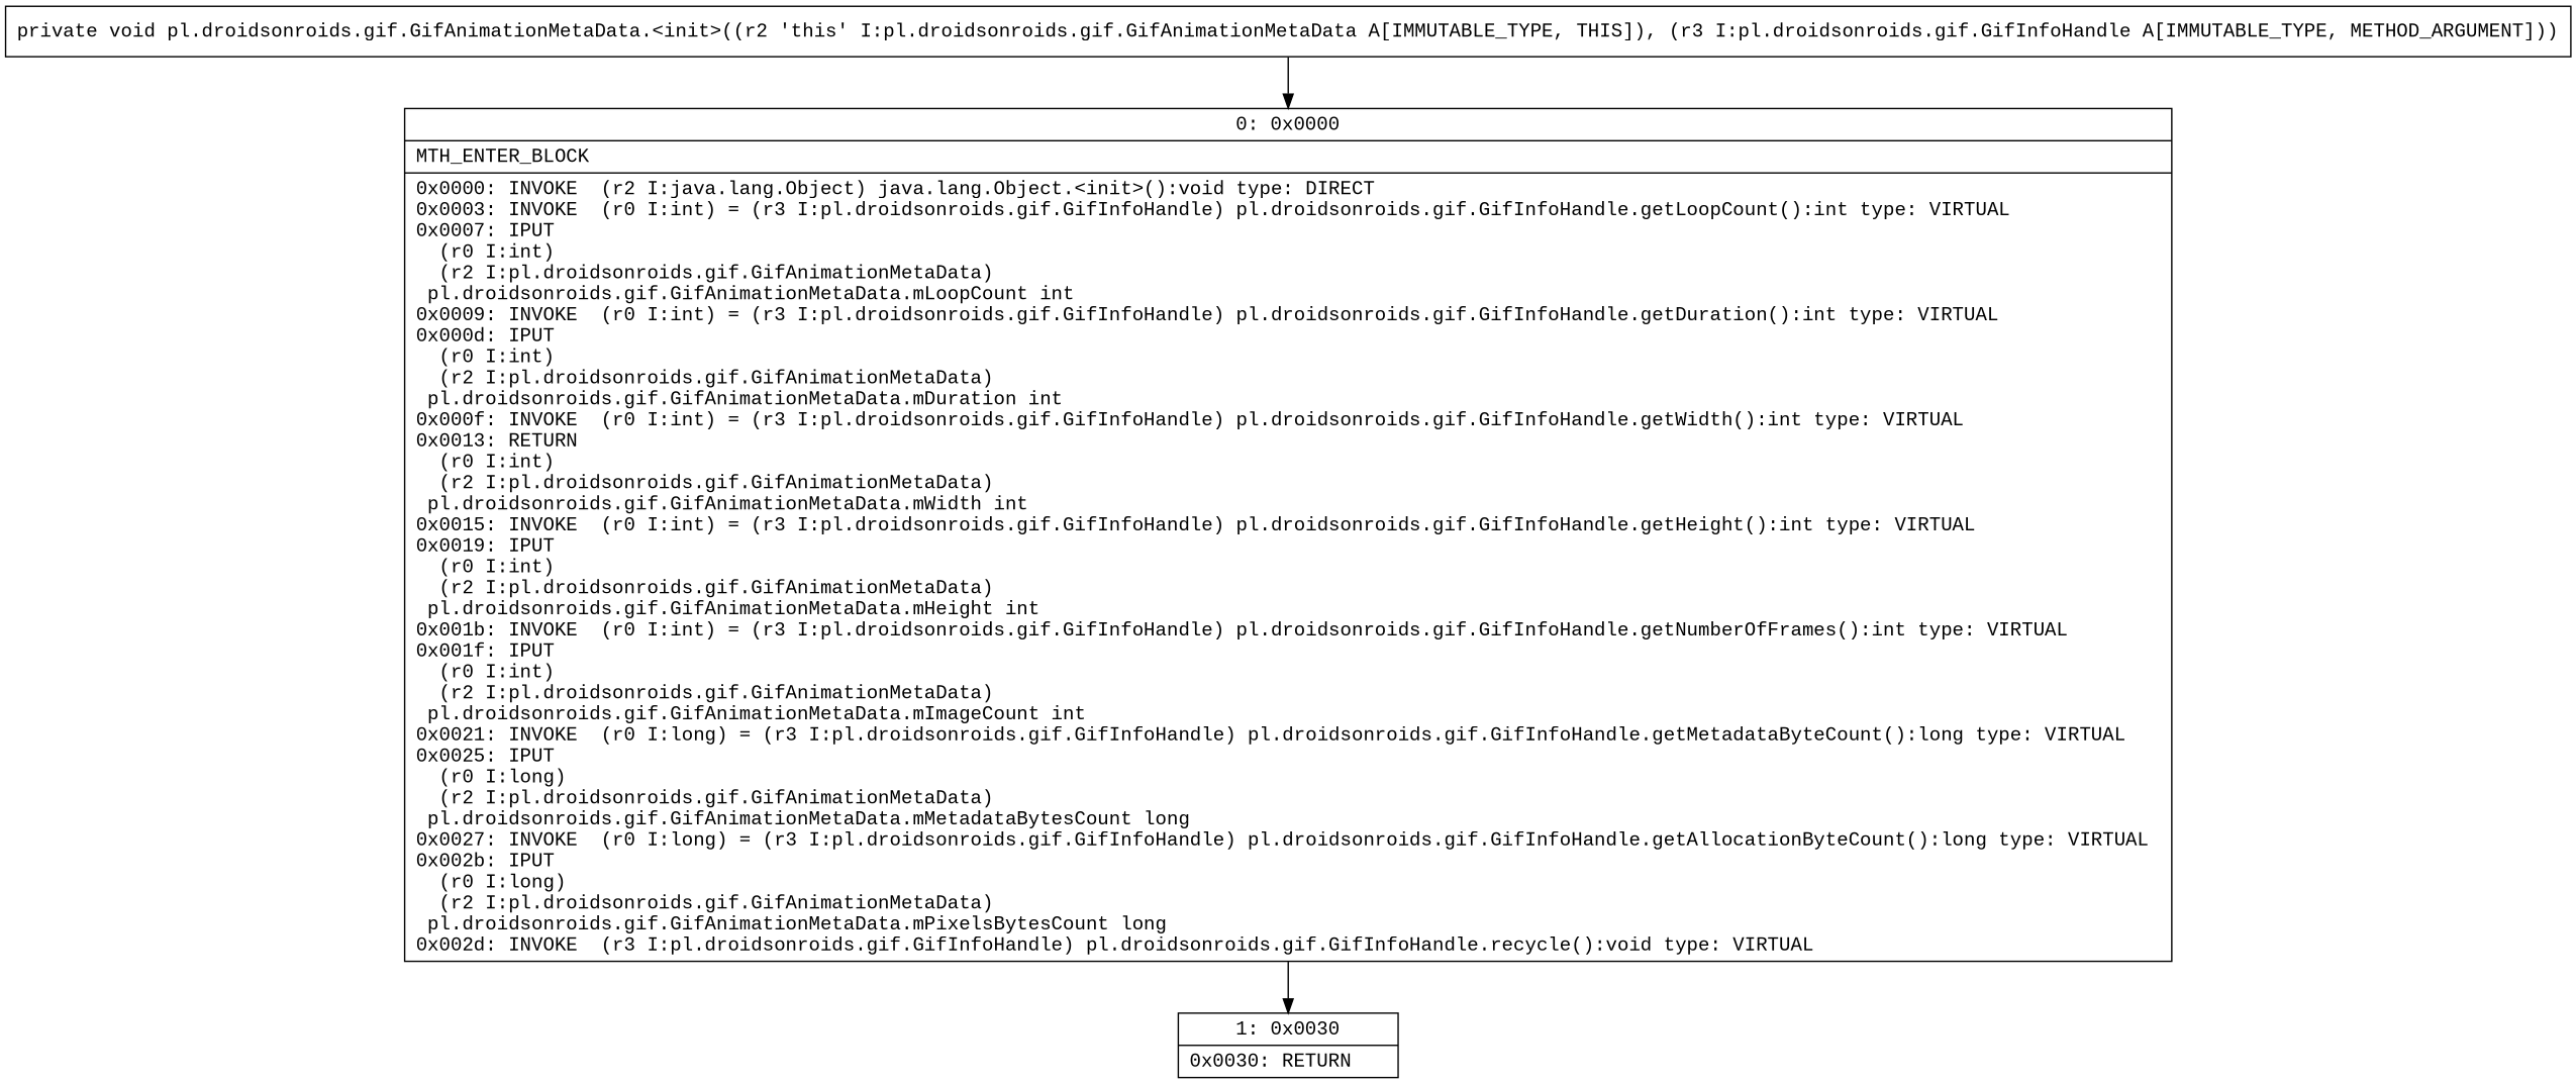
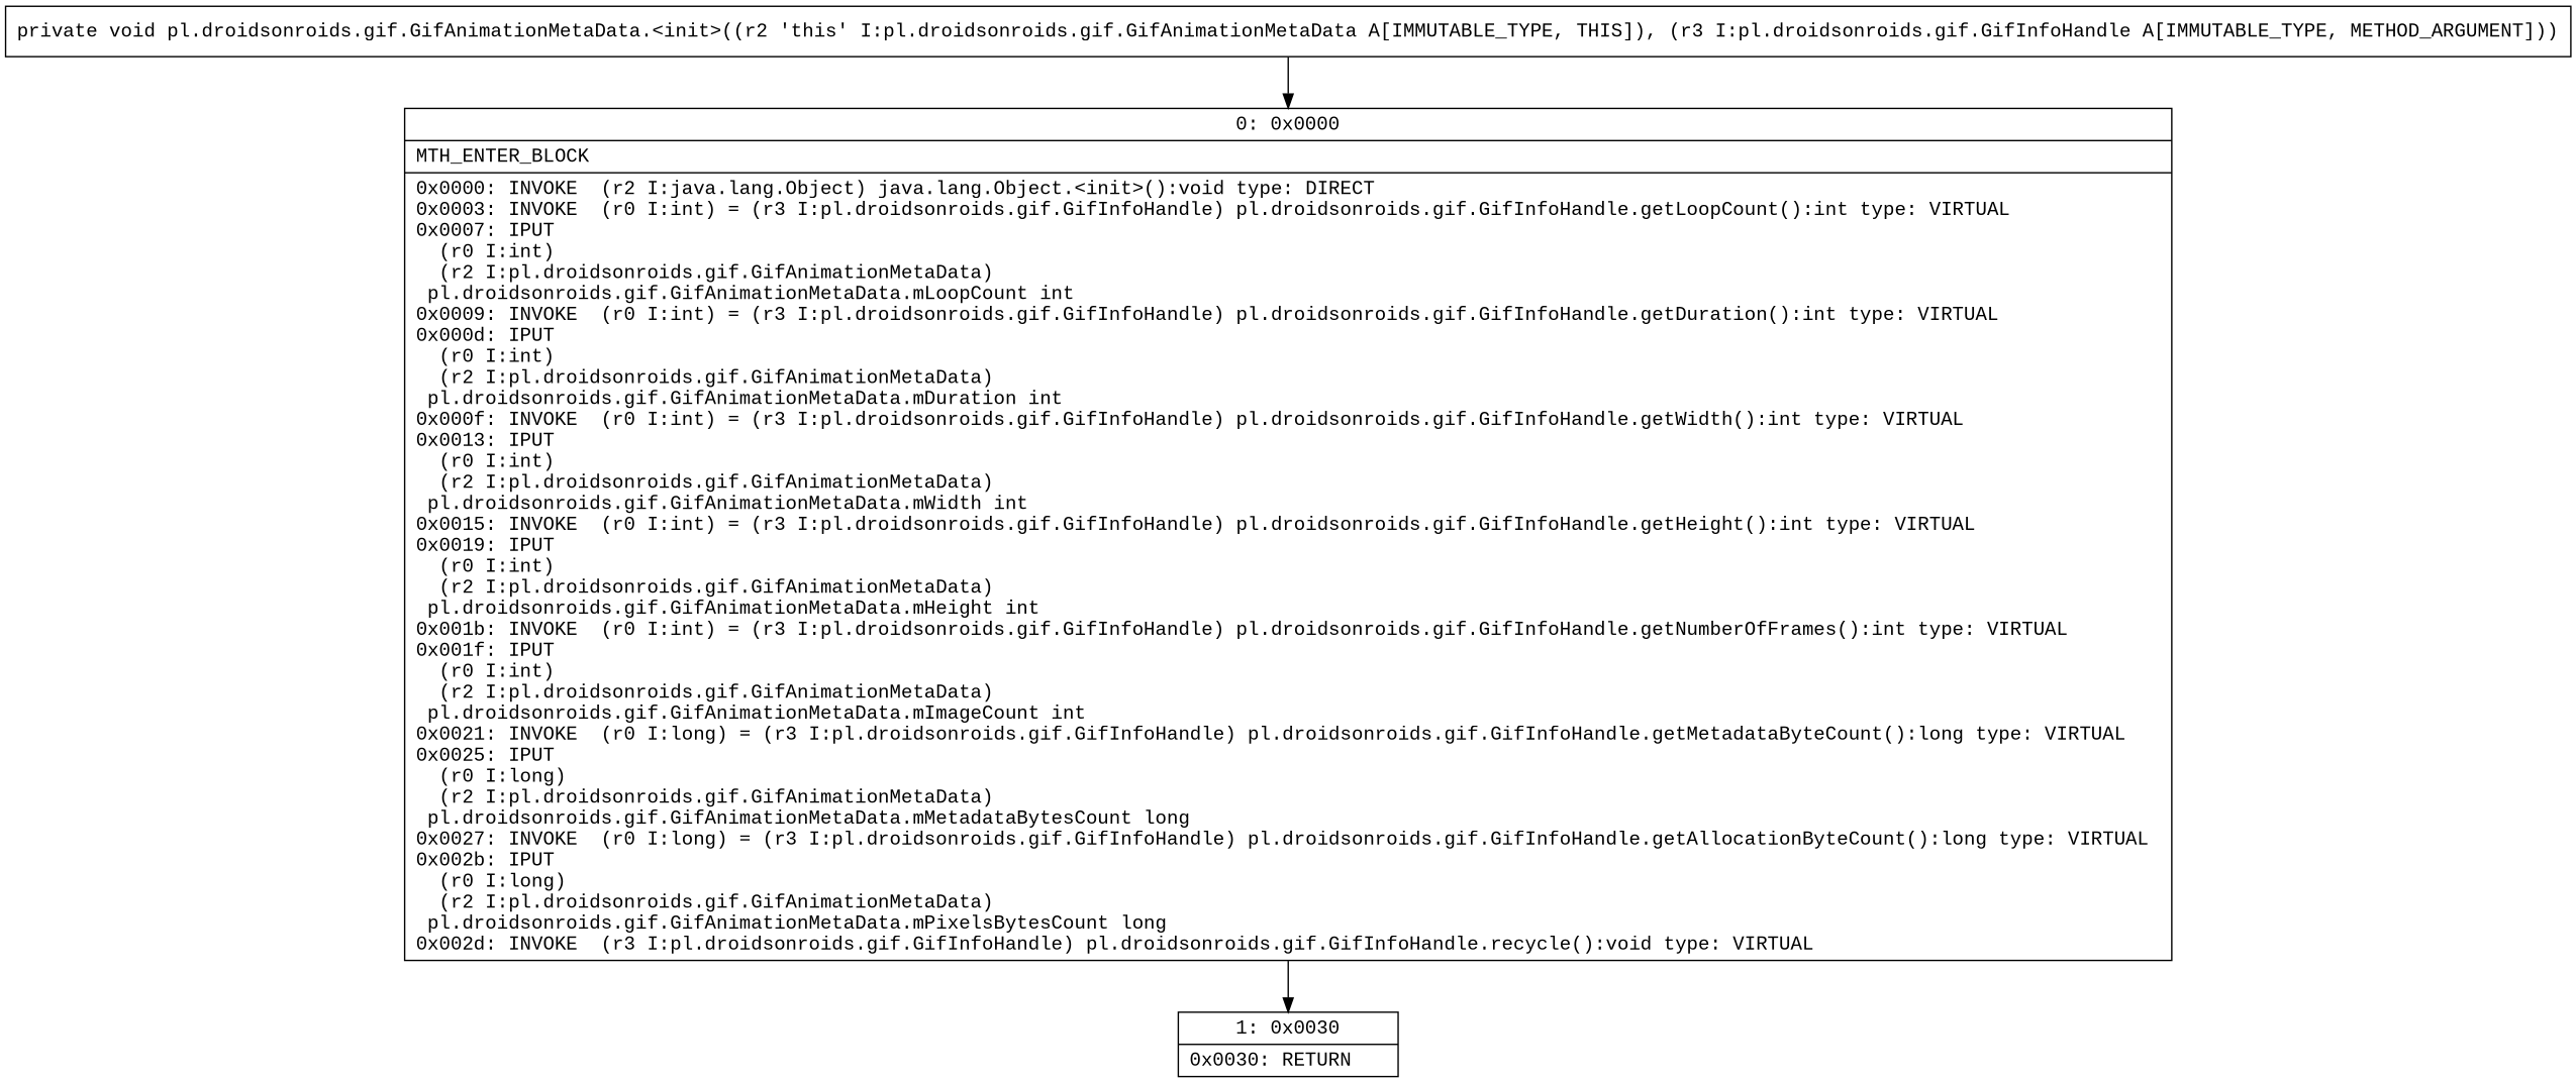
  digraph {
    fontname="Liberation Mono"
    node [shape=record fontname="Liberation Mono"]
    edge [fontname="Liberation Mono"]
-   n1 [label="{0\:\ 0x0000|MTH_ENTER_BLOCK\l|0x0000: INVOKE  (r2 I:java.lang.Object) java.lang.Object.\<init\>():void type: DIRECT \l0x0003: INVOKE  (r0 I:int) = (r3 I:pl.droidsonroids.gif.GifInfoHandle) pl.droidsonroids.gif.GifInfoHandle.getLoopCount():int type: VIRTUAL \l0x0007: IPUT  \l  (r0 I:int)\l  (r2 I:pl.droidsonroids.gif.GifAnimationMetaData)\l pl.droidsonroids.gif.GifAnimationMetaData.mLoopCount int \l0x0009: INVOKE  (r0 I:int) = (r3 I:pl.droidsonroids.gif.GifInfoHandle) pl.droidsonroids.gif.GifInfoHandle.getDuration():int type: VIRTUAL \l0x000d: IPUT  \l  (r0 I:int)\l  (r2 I:pl.droidsonroids.gif.GifAnimationMetaData)\l pl.droidsonroids.gif.GifAnimationMetaData.mDuration int \l0x000f: INVOKE  (r0 I:int) = (r3 I:pl.droidsonroids.gif.GifInfoHandle) pl.droidsonroids.gif.GifInfoHandle.getWidth():int type: VIRTUAL \l0x0013: RETURN  \l  (r0 I:int)\l  (r2 I:pl.droidsonroids.gif.GifAnimationMetaData)\l pl.droidsonroids.gif.GifAnimationMetaData.mWidth int \l0x0015: INVOKE  (r0 I:int) = (r3 I:pl.droidsonroids.gif.GifInfoHandle) pl.droidsonroids.gif.GifInfoHandle.getHeight():int type: VIRTUAL \l0x0019: IPUT  \l  (r0 I:int)\l  (r2 I:pl.droidsonroids.gif.GifAnimationMetaData)\l pl.droidsonroids.gif.GifAnimationMetaData.mHeight int \l0x001b: INVOKE  (r0 I:int) = (r3 I:pl.droidsonroids.gif.GifInfoHandle) pl.droidsonroids.gif.GifInfoHandle.getNumberOfFrames():int type: VIRTUAL \l0x001f: IPUT  \l  (r0 I:int)\l  (r2 I:pl.droidsonroids.gif.GifAnimationMetaData)\l pl.droidsonroids.gif.GifAnimationMetaData.mImageCount int \l0x0021: INVOKE  (r0 I:long) = (r3 I:pl.droidsonroids.gif.GifInfoHandle) pl.droidsonroids.gif.GifInfoHandle.getMetadataByteCount():long type: VIRTUAL \l0x0025: IPUT  \l  (r0 I:long)\l  (r2 I:pl.droidsonroids.gif.GifAnimationMetaData)\l pl.droidsonroids.gif.GifAnimationMetaData.mMetadataBytesCount long \l0x0027: INVOKE  (r0 I:long) = (r3 I:pl.droidsonroids.gif.GifInfoHandle) pl.droidsonroids.gif.GifInfoHandle.getAllocationByteCount():long type: VIRTUAL \l0x002b: IPUT  \l  (r0 I:long)\l  (r2 I:pl.droidsonroids.gif.GifAnimationMetaData)\l pl.droidsonroids.gif.GifAnimationMetaData.mPixelsBytesCount long \l0x002d: INVOKE  (r3 I:pl.droidsonroids.gif.GifInfoHandle) pl.droidsonroids.gif.GifInfoHandle.recycle():void type: VIRTUAL \l}"]
+   n1 [label="{0\:\ 0x0000|MTH_ENTER_BLOCK\l|0x0000: INVOKE  (r2 I:java.lang.Object) java.lang.Object.\<init\>():void type: DIRECT \l0x0003: INVOKE  (r0 I:int) = (r3 I:pl.droidsonroids.gif.GifInfoHandle) pl.droidsonroids.gif.GifInfoHandle.getLoopCount():int type: VIRTUAL \l0x0007: IPUT  \l  (r0 I:int)\l  (r2 I:pl.droidsonroids.gif.GifAnimationMetaData)\l pl.droidsonroids.gif.GifAnimationMetaData.mLoopCount int \l0x0009: INVOKE  (r0 I:int) = (r3 I:pl.droidsonroids.gif.GifInfoHandle) pl.droidsonroids.gif.GifInfoHandle.getDuration():int type: VIRTUAL \l0x000d: IPUT  \l  (r0 I:int)\l  (r2 I:pl.droidsonroids.gif.GifAnimationMetaData)\l pl.droidsonroids.gif.GifAnimationMetaData.mDuration int \l0x000f: INVOKE  (r0 I:int) = (r3 I:pl.droidsonroids.gif.GifInfoHandle) pl.droidsonroids.gif.GifInfoHandle.getWidth():int type: VIRTUAL \l0x0013: IPUT  \l  (r0 I:int)\l  (r2 I:pl.droidsonroids.gif.GifAnimationMetaData)\l pl.droidsonroids.gif.GifAnimationMetaData.mWidth int \l0x0015: INVOKE  (r0 I:int) = (r3 I:pl.droidsonroids.gif.GifInfoHandle) pl.droidsonroids.gif.GifInfoHandle.getHeight():int type: VIRTUAL \l0x0019: IPUT  \l  (r0 I:int)\l  (r2 I:pl.droidsonroids.gif.GifAnimationMetaData)\l pl.droidsonroids.gif.GifAnimationMetaData.mHeight int \l0x001b: INVOKE  (r0 I:int) = (r3 I:pl.droidsonroids.gif.GifInfoHandle) pl.droidsonroids.gif.GifInfoHandle.getNumberOfFrames():int type: VIRTUAL \l0x001f: IPUT  \l  (r0 I:int)\l  (r2 I:pl.droidsonroids.gif.GifAnimationMetaData)\l pl.droidsonroids.gif.GifAnimationMetaData.mImageCount int \l0x0021: INVOKE  (r0 I:long) = (r3 I:pl.droidsonroids.gif.GifInfoHandle) pl.droidsonroids.gif.GifInfoHandle.getMetadataByteCount():long type: VIRTUAL \l0x0025: IPUT  \l  (r0 I:long)\l  (r2 I:pl.droidsonroids.gif.GifAnimationMetaData)\l pl.droidsonroids.gif.GifAnimationMetaData.mMetadataBytesCount long \l0x0027: INVOKE  (r0 I:long) = (r3 I:pl.droidsonroids.gif.GifInfoHandle) pl.droidsonroids.gif.GifInfoHandle.getAllocationByteCount():long type: VIRTUAL \l0x002b: IPUT  \l  (r0 I:long)\l  (r2 I:pl.droidsonroids.gif.GifAnimationMetaData)\l pl.droidsonroids.gif.GifAnimationMetaData.mPixelsBytesCount long \l0x002d: INVOKE  (r3 I:pl.droidsonroids.gif.GifInfoHandle) pl.droidsonroids.gif.GifInfoHandle.recycle():void type: VIRTUAL \l}"]
    n2 [label="{1\:\ 0x0030|0x0030: RETURN   \l}"]
    n3 [label="{private void pl.droidsonroids.gif.GifAnimationMetaData.\<init\>((r2 'this' I:pl.droidsonroids.gif.GifAnimationMetaData A[IMMUTABLE_TYPE, THIS]), (r3 I:pl.droidsonroids.gif.GifInfoHandle A[IMMUTABLE_TYPE, METHOD_ARGUMENT])) }"]
    n1 -> n2
    n3 -> n1
  }
